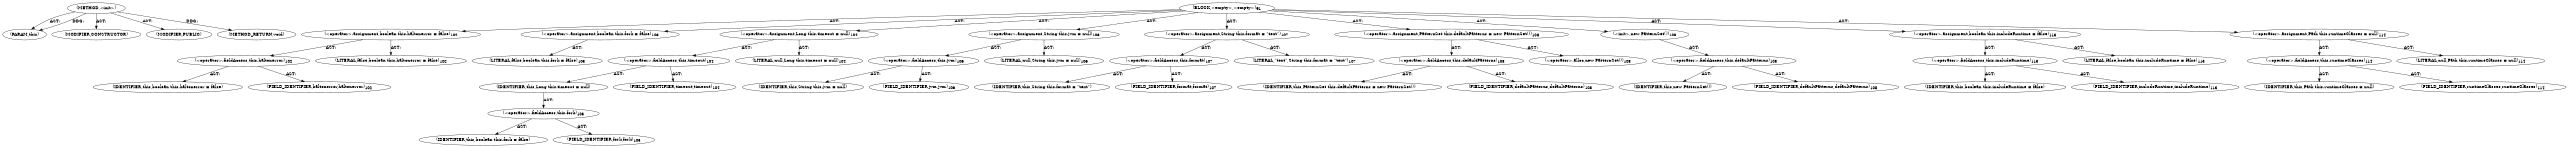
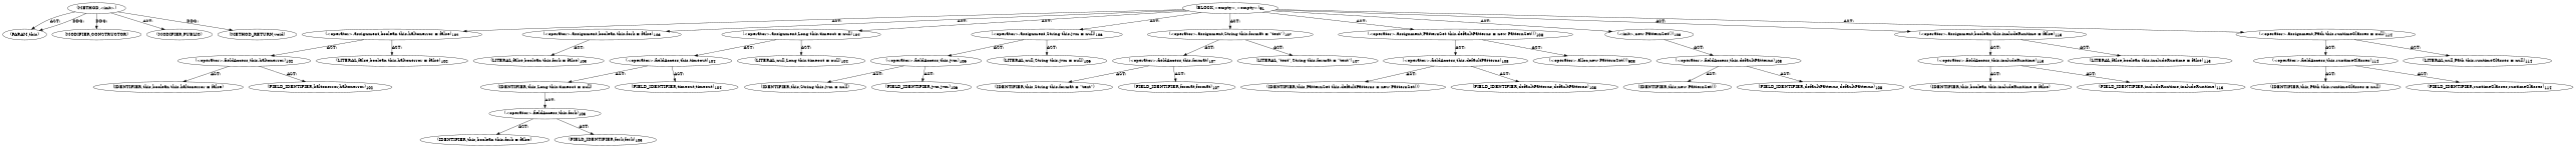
  digraph {
    n1 [label=<(METHOD,&lt;init&gt;)>]
    n2 [label=<(PARAM,this)>]
    n3 [label=<(MODIFIER,CONSTRUCTOR)>]
    n4 [label=<(MODIFIER,PUBLIC)>]
    n5 [label=<(METHOD_RETURN,void)>]
    n6 [label=<(BLOCK,&lt;empty&gt;,&lt;empty&gt;)<SUB>91</SUB>>]
    n7 [label=<(&lt;operator&gt;.assignment,boolean this.haltonerror = false)<SUB>102</SUB>>]
    n8 [label=<(&lt;operator&gt;.assignment,boolean this.fork = false)<SUB>103</SUB>>]
    n9 [label=<(&lt;operator&gt;.assignment,Long this.timeout = null)<SUB>104</SUB>>]
    n10 [label=<(&lt;operator&gt;.assignment,String this.jvm = null)<SUB>106</SUB>>]
    n11 [label=<(&lt;operator&gt;.assignment,String this.format = &quot;text&quot;)<SUB>107</SUB>>]
    n12 [label=<(&lt;operator&gt;.assignment,PatternSet this.defaultPatterns = new PatternSet())<SUB>108</SUB>>]
    n13 [label=<(&lt;init&gt;,new PatternSet())<SUB>108</SUB>>]
    n14 [label=<(&lt;operator&gt;.assignment,boolean this.includeRuntime = false)<SUB>113</SUB>>]
    n15 [label=<(&lt;operator&gt;.assignment,Path this.runtimeClasses = null)<SUB>114</SUB>>]
    n16 [label=<(&lt;operator&gt;.fieldAccess,this.haltonerror)<SUB>102</SUB>>]
    n17 [label=<(LITERAL,false,boolean this.haltonerror = false)<SUB>102</SUB>>]
    n18 [label=<(LITERAL,false,boolean this.fork = false)<SUB>103</SUB>>]
    n19 [label=<(&lt;operator&gt;.fieldAccess,this.timeout)<SUB>104</SUB>>]
    n20 [label=<(LITERAL,null,Long this.timeout = null)<SUB>104</SUB>>]
    n21 [label=<(&lt;operator&gt;.fieldAccess,this.jvm)<SUB>106</SUB>>]
    n22 [label=<(LITERAL,null,String this.jvm = null)<SUB>106</SUB>>]
    n23 [label=<(&lt;operator&gt;.fieldAccess,this.format)<SUB>107</SUB>>]
    n24 [label=<(LITERAL,&quot;text&quot;,String this.format = &quot;text&quot;)<SUB>107</SUB>>]
    n25 [label=<(&lt;operator&gt;.fieldAccess,this.defaultPatterns)<SUB>108</SUB>>]
-   n26 [label=<(&lt;operator&gt;.alloc,new PatternSet())<SUB>108</SUB>>]
+   n26 [label=<(&lt;operator&gt;.alloc,new PatternSet())<SUB>608</SUB>>]
    n27 [label=<(&lt;operator&gt;.fieldAccess,this.defaultPatterns)<SUB>108</SUB>>]
    n28 [label=<(&lt;operator&gt;.fieldAccess,this.includeRuntime)<SUB>113</SUB>>]
    n29 [label=<(LITERAL,false,boolean this.includeRuntime = false)<SUB>113</SUB>>]
    n30 [label=<(&lt;operator&gt;.fieldAccess,this.runtimeClasses)<SUB>114</SUB>>]
    n31 [label=<(LITERAL,null,Path this.runtimeClasses = null)<SUB>114</SUB>>]
    n32 [label=<(IDENTIFIER,this,boolean this.haltonerror = false)>]
    n33 [label=<(FIELD_IDENTIFIER,haltonerror,haltonerror)<SUB>102</SUB>>]
    n34 [label=<(&lt;operator&gt;.fieldAccess,this.fork)<SUB>103</SUB>>]
    n35 [label=<(IDENTIFIER,this,boolean this.fork = false)>]
    n36 [label=<(FIELD_IDENTIFIER,fork,fork)<SUB>103</SUB>>]
    n37 [label=<(IDENTIFIER,this,Long this.timeout = null)>]
    n38 [label=<(FIELD_IDENTIFIER,timeout,timeout)<SUB>104</SUB>>]
    n39 [label=<(IDENTIFIER,this,String this.jvm = null)>]
    n40 [label=<(FIELD_IDENTIFIER,jvm,jvm)<SUB>106</SUB>>]
    n41 [label=<(IDENTIFIER,this,String this.format = &quot;text&quot;)>]
    n42 [label=<(FIELD_IDENTIFIER,format,format)<SUB>107</SUB>>]
    n43 [label=<(IDENTIFIER,this,PatternSet this.defaultPatterns = new PatternSet())>]
    n44 [label=<(FIELD_IDENTIFIER,defaultPatterns,defaultPatterns)<SUB>108</SUB>>]
    n45 [label=<(IDENTIFIER,this,new PatternSet())>]
    n46 [label=<(FIELD_IDENTIFIER,defaultPatterns,defaultPatterns)<SUB>108</SUB>>]
    n47 [label=<(IDENTIFIER,this,boolean this.includeRuntime = false)>]
    n48 [label=<(FIELD_IDENTIFIER,includeRuntime,includeRuntime)<SUB>113</SUB>>]
    n49 [label=<(IDENTIFIER,this,Path this.runtimeClasses = null)>]
    n50 [label=<(FIELD_IDENTIFIER,runtimeClasses,runtimeClasses)<SUB>114</SUB>>]
    n1 -> n2 [label="AST: "]
    n1 -> n2 [label="DDG: "]
-   n1 -> n3 [label="AST: "]
+   n1 -> n3 [label="DDG: "]
    n1 -> n4 [label="AST: "]
    n1 -> n5 [label="DDG: "]
    n6 -> n7 [label="AST: "]
    n6 -> n8 [label="AST: "]
    n6 -> n9 [label="AST: "]
    n6 -> n10 [label="AST: "]
    n6 -> n11 [label="AST: "]
    n6 -> n12 [label="AST: "]
    n6 -> n13 [label="AST: "]
    n6 -> n14 [label="AST: "]
    n6 -> n15 [label="AST: "]
    n7 -> n16 [label="AST: "]
    n7 -> n17 [label="AST: "]
    n8 -> n18 [label="AST: "]
    n9 -> n19 [label="AST: "]
    n9 -> n20 [label="AST: "]
    n10 -> n21 [label="AST: "]
    n10 -> n22 [label="AST: "]
    n11 -> n23 [label="AST: "]
    n11 -> n24 [label="AST: "]
    n12 -> n25 [label="AST: "]
    n12 -> n26 [label="AST: "]
    n13 -> n27 [label="AST: "]
    n14 -> n28 [label="AST: "]
    n14 -> n29 [label="AST: "]
    n15 -> n30 [label="AST: "]
    n15 -> n31 [label="AST: "]
    n16 -> n32 [label="AST: "]
    n16 -> n33 [label="AST: "]
    n19 -> n37 [label="AST: "]
    n19 -> n38 [label="AST: "]
    n21 -> n39 [label="AST: "]
    n21 -> n40 [label="AST: "]
    n23 -> n41 [label="AST: "]
    n23 -> n42 [label="AST: "]
    n25 -> n43 [label="AST: "]
    n25 -> n44 [label="AST: "]
    n27 -> n45 [label="AST: "]
    n27 -> n46 [label="AST: "]
    n28 -> n47 [label="AST: "]
    n28 -> n48 [label="AST: "]
    n30 -> n49 [label="AST: "]
    n30 -> n50 [label="AST: "]
    n34 -> n35 [label="AST: "]
    n34 -> n36 [label="AST: "]
    n37 -> n34 [label="AST: "]
  }
